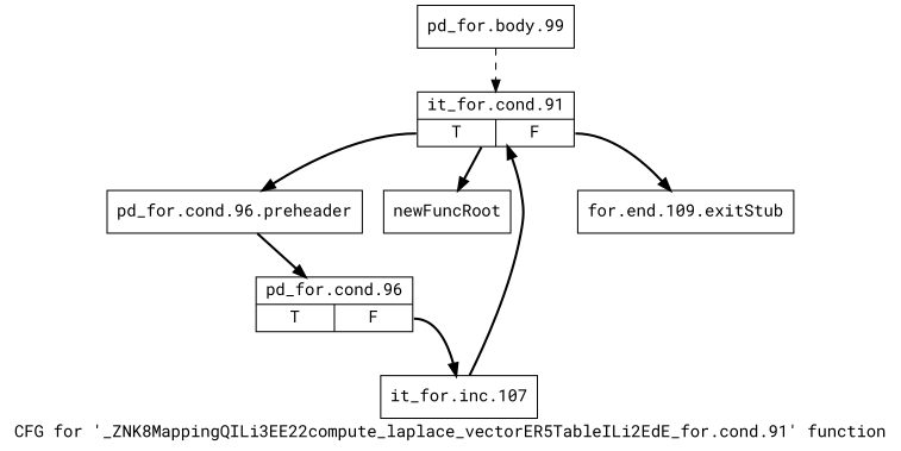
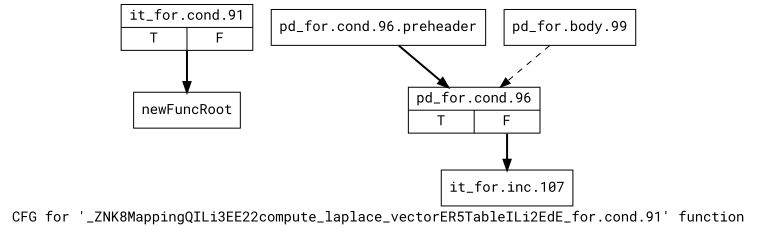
  digraph {
    fontname="Roboto Mono"
    label="CFG for '_ZNK8MappingQILi3EE22compute_laplace_vectorER5TableILi2EdE_for.cond.91' function"
    node [fontname="Roboto Mono" shape=record]
    edge [fontname="Roboto Mono" style=bold]
    n1 [label="{newFuncRoot}"]
    n2 [label="{it_for.cond.91|{<s0>T|<s1>F}}"]
-   n3 [label="{for.end.109.exitStub}"]
    n4 [label="{pd_for.cond.96.preheader}"]
    n5 [label="{pd_for.cond.96|{<s0>T|<s1>F}}"]
    n6 [label="{it_for.inc.107}"]
    n7 [label="{pd_for.body.99}"]
    n2 -> n1
-   n2 -> n3 [tailport=s1]
-   n2 -> n4 [tailport=s0]
    n4 -> n5
    n5 -> n6 [tailport=s1]
-   n6 -> n2
-   n7 -> n2 [style=dashed]
+   n7 -> n5 [style=dashed]
  }
